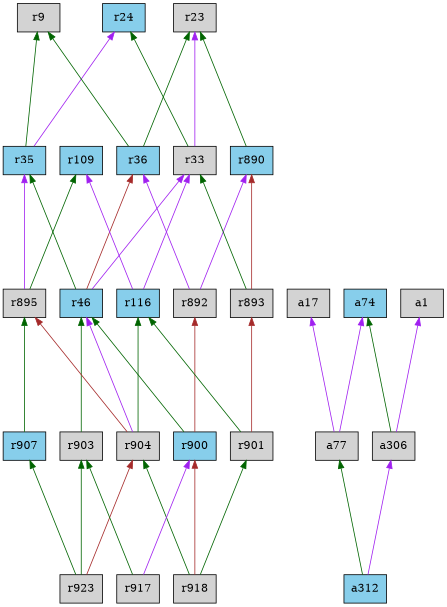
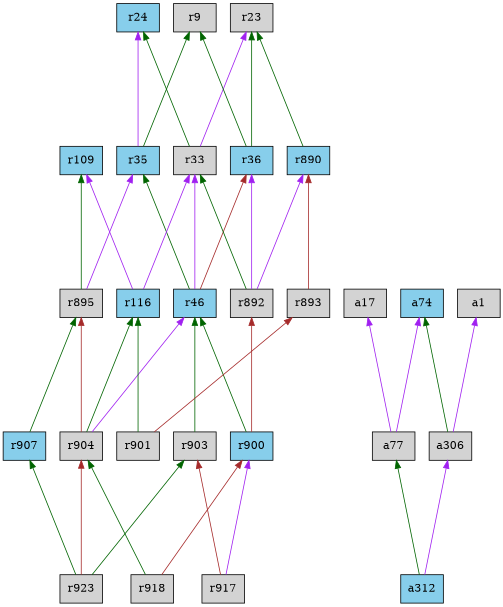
  digraph {
    rankdir=BT
    ranksep=2.0
    node [fillcolor=lightgrey shape=record style=filled]
    edge [color=darkgreen]
    n1 [label="{r903}"]
    n2 [fillcolor=skyblue label="{r46}"]
    n3 [fillcolor=skyblue label="{r35}"]
    n4 [label="{r33}"]
    n5 [fillcolor=skyblue label="{r36}"]
    n6 [fillcolor=skyblue label="{a74}"]
    n7 [fillcolor=skyblue label="{a312}"]
    n8 [label="{a77}"]
    n9 [label="{a306}"]
    n10 [label="{a17}"]
    n11 [label="{a1}"]
    n12 [label="{r923}"]
    n13 [fillcolor=skyblue label="{r907}"]
    n14 [label="{r904}"]
    n15 [label="{r918}"]
    n16 [fillcolor=skyblue label="{r900}"]
    n17 [label="{r901}"]
    n18 [label="{r917}"]
    n19 [label="{r895}"]
    n20 [fillcolor=skyblue label="{r116}"]
    n21 [label="{r9}"]
    n22 [fillcolor=skyblue label="{r109}"]
    n23 [fillcolor=skyblue label="{r24}"]
    n24 [label="{r892}"]
    n25 [label="{r893}"]
    n26 [fillcolor=skyblue label="{r890}"]
    n27 [label="{r23}"]
    n1 -> n2
    n2 -> n3
    n2 -> n4 [color=purple]
    n2 -> n5 [color=brown]
    n3 -> n21
    n3 -> n23 [color=purple]
    n4 -> n23
    n4 -> n27 [color=purple]
    n5 -> n21
    n5 -> n27
    n7 -> n8
    n7 -> n9 [color=purple]
    n8 -> n6 [color=purple]
    n8 -> n10 [color=purple]
    n9 -> n6
    n9 -> n11 [color=purple]
    n12 -> n1
    n12 -> n13
    n12 -> n14 [color=brown]
    n13 -> n19
    n14 -> n2 [color=purple]
    n14 -> n19 [color=brown]
    n14 -> n20
    n15 -> n14
    n15 -> n16 [color=brown]
-   n15 -> n17
    n16 -> n2
    n16 -> n24 [color=brown]
    n17 -> n20
    n17 -> n25 [color=brown]
-   n18 -> n1
+   n18 -> n1 [color=brown]
    n18 -> n16 [color=purple]
    n19 -> n3 [color=purple]
    n19 -> n22
    n20 -> n4 [color=purple]
    n20 -> n22 [color=purple]
    n24 -> n5 [color=purple]
    n24 -> n26 [color=purple]
-   n25 -> n4
+   n24 -> n4
    n25 -> n26 [color=brown]
    n26 -> n27
  }
